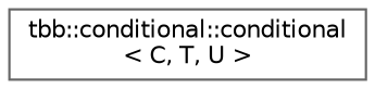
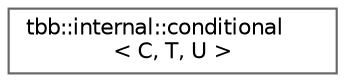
  digraph {
    rankdir=TB
-   n1 [color=grey40 fillcolor=white fontname=Helvetica fontsize=10 height=0.2 label="tbb::conditional::conditional\l\< C, T, U \>" shape=box style=filled width=0.4]
+   n1 [color=grey40 fillcolor=white fontname=Helvetica fontsize=10 height=0.2 label="tbb::internal::conditional\l\< C, T, U \>" shape=box style=filled width=0.4]
  }
